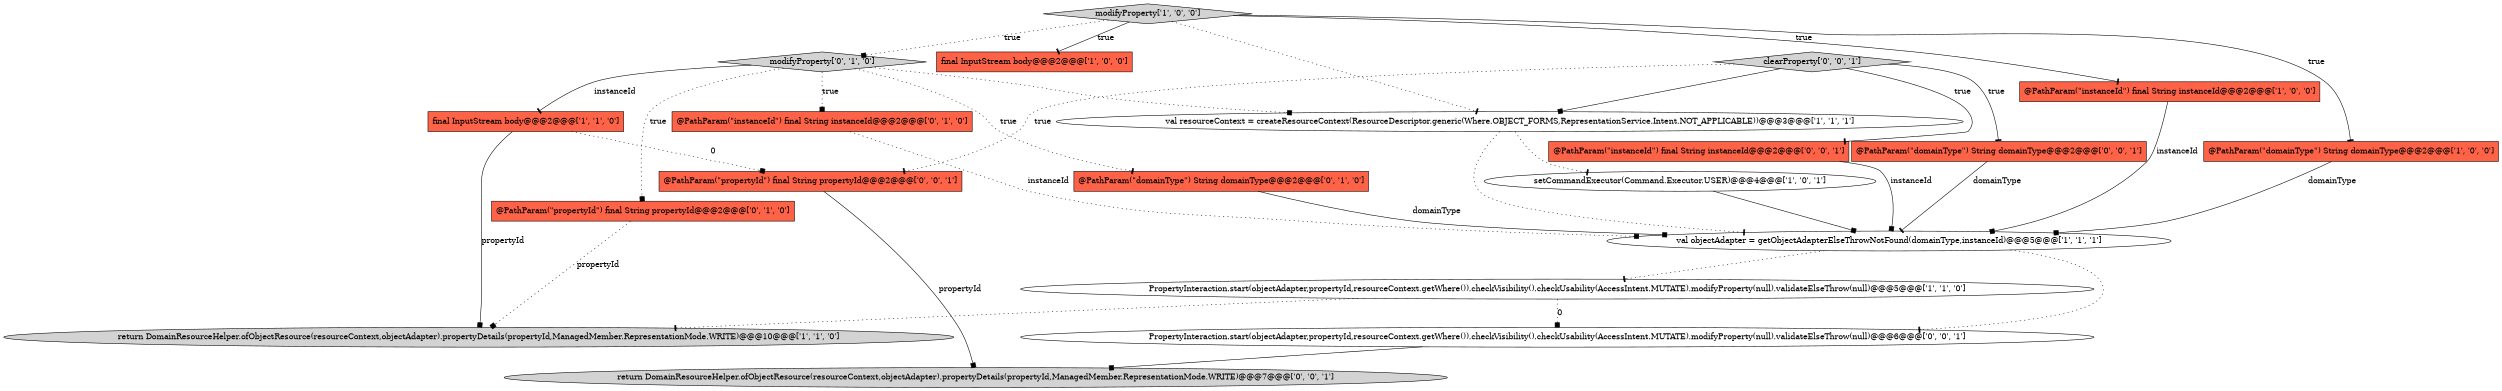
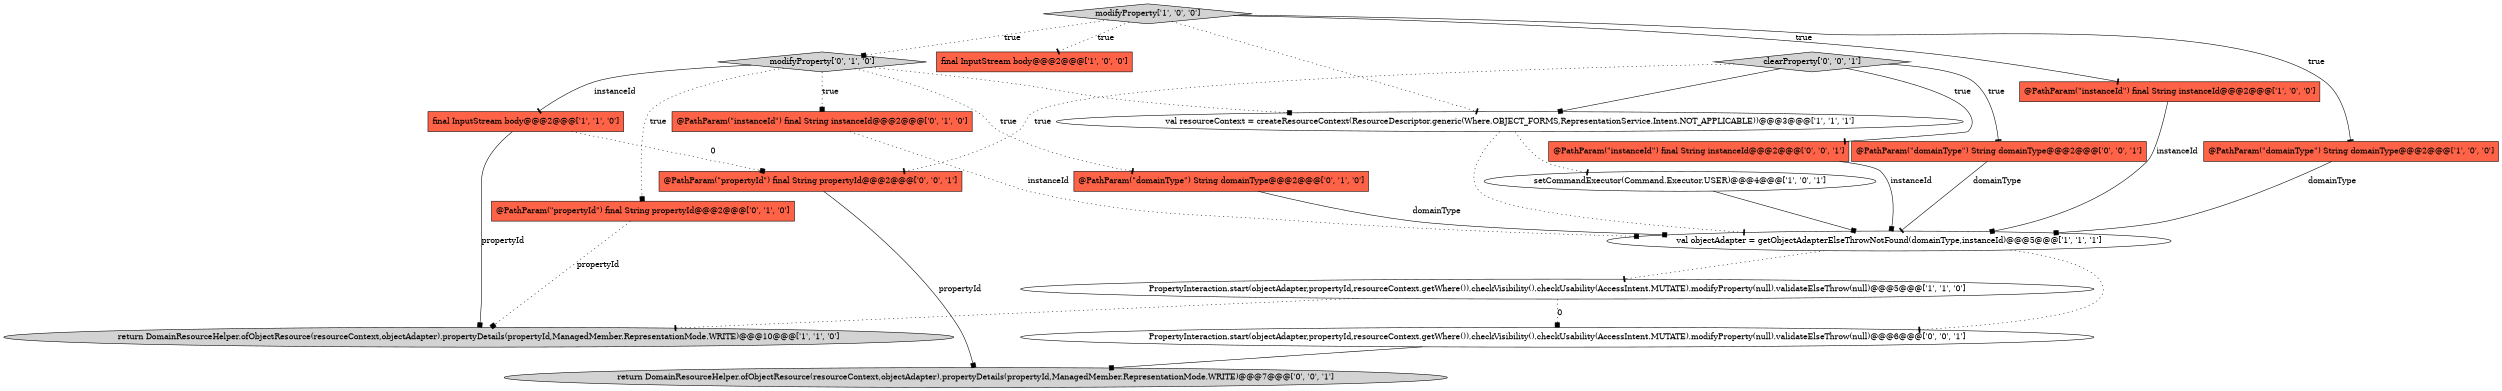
  digraph {
    node [fillcolor=tomato shape=box style=filled]
    edge [arrowhead=box style=dotted]
    n1 [label="@PathParam(\"instanceId\") final String instanceId@@@2@@@['1', '0', '0']"]
    n2 [fillcolor=white label="val objectAdapter = getObjectAdapterElseThrowNotFound(domainType,instanceId)@@@5@@@['1', '1', '1']" shape=ellipse]
    n3 [fillcolor=white label="PropertyInteraction.start(objectAdapter,propertyId,resourceContext.getWhere()).checkVisibility().checkUsability(AccessIntent.MUTATE).modifyProperty(null).validateElseThrow(null)@@@6@@@['0', '0', '1']" shape=ellipse]
    n4 [fillcolor=white label="PropertyInteraction.start(objectAdapter,propertyId,resourceContext.getWhere()).checkVisibility().checkUsability(AccessIntent.MUTATE).modifyProperty(null).validateElseThrow(null)@@@5@@@['1', '1', '0']" shape=ellipse]
    n5 [label="@PathParam(\"propertyId\") final String propertyId@@@2@@@['0', '1', '0']"]
    n6 [fillcolor=lightgray label="return DomainResourceHelper.ofObjectResource(resourceContext,objectAdapter).propertyDetails(propertyId,ManagedMember.RepresentationMode.WRITE)@@@10@@@['1', '1', '0']" shape=ellipse]
    n7 [fillcolor=lightgray label="return DomainResourceHelper.ofObjectResource(resourceContext,objectAdapter).propertyDetails(propertyId,ManagedMember.RepresentationMode.WRITE)@@@7@@@['0', '0', '1']" shape=ellipse]
    n8 [label="@PathParam(\"propertyId\") final String propertyId@@@2@@@['0', '0', '1']"]
    n9 [fillcolor=lightgray label="modifyProperty['1', '0', '0']" shape=diamond]
    n10 [label="final InputStream body@@@2@@@['1', '0', '0']"]
    n11 [fillcolor=white label="val resourceContext = createResourceContext(ResourceDescriptor.generic(Where.OBJECT_FORMS,RepresentationService.Intent.NOT_APPLICABLE))@@@3@@@['1', '1', '1']" shape=ellipse]
    n12 [label="@PathParam(\"domainType\") String domainType@@@2@@@['1', '0', '0']"]
    n13 [fillcolor=lightgray label="modifyProperty['0', '1', '0']" shape=diamond]
    n14 [label="final InputStream body@@@2@@@['1', '1', '0']"]
    n15 [fillcolor=white label="setCommandExecutor(Command.Executor.USER)@@@4@@@['1', '0', '1']" shape=ellipse]
    n16 [label="@PathParam(\"domainType\") String domainType@@@2@@@['0', '1', '0']"]
    n17 [fillcolor=lightgray label="clearProperty['0', '0', '1']" shape=diamond]
    n18 [label="@PathParam(\"instanceId\") final String instanceId@@@2@@@['0', '0', '1']"]
    n19 [label="@PathParam(\"domainType\") String domainType@@@2@@@['0', '0', '1']"]
    n20 [label="@PathParam(\"instanceId\") final String instanceId@@@2@@@['0', '1', '0']"]
    n1 -> n2 [label=instanceId style=solid]
    n2 -> n3 [arrowhead=tee]
    n2 -> n4 [arrowhead=tee]
    n3 -> n7 [style=solid]
    n4 -> n3 [label=0]
    n4 -> n6 [arrowhead=tee]
    n5 -> n6 [label=propertyId]
    n8 -> n7 [label=propertyId style=solid]
    n9 -> n1 [arrowhead=tee label=true style=solid]
-   n9 -> n10 [arrowhead=tee label=true style=solid]
+   n9 -> n10 [arrowhead=tee label=true]
    n9 -> n11 [arrowhead=tee]
    n9 -> n12 [arrowhead=tee label=true style=solid]
    n9 -> n13 [label=true]
    n11 -> n2 [arrowhead=tee]
    n11 -> n15 [arrowhead=tee]
    n12 -> n2 [label=domainType style=solid]
    n13 -> n5 [label=true]
    n13 -> n11
    n13 -> n14 [arrowhead=tee label=instanceId style=solid]
    n13 -> n16 [arrowhead=tee label=true]
    n13 -> n20 [label=true]
    n14 -> n6 [label=propertyId style=solid]
    n14 -> n8 [label=0]
    n15 -> n2 [style=solid]
    n16 -> n2 [label=domainType style=solid]
    n17 -> n8 [arrowhead=tee label=true]
    n17 -> n11 [style=solid]
    n17 -> n18 [arrowhead=tee label=true style=solid]
    n17 -> n19 [arrowhead=tee label=true style=solid]
    n18 -> n2 [label=instanceId style=solid]
    n19 -> n2 [arrowhead=tee label=domainType style=solid]
    n20 -> n2 [label=instanceId]
  }
